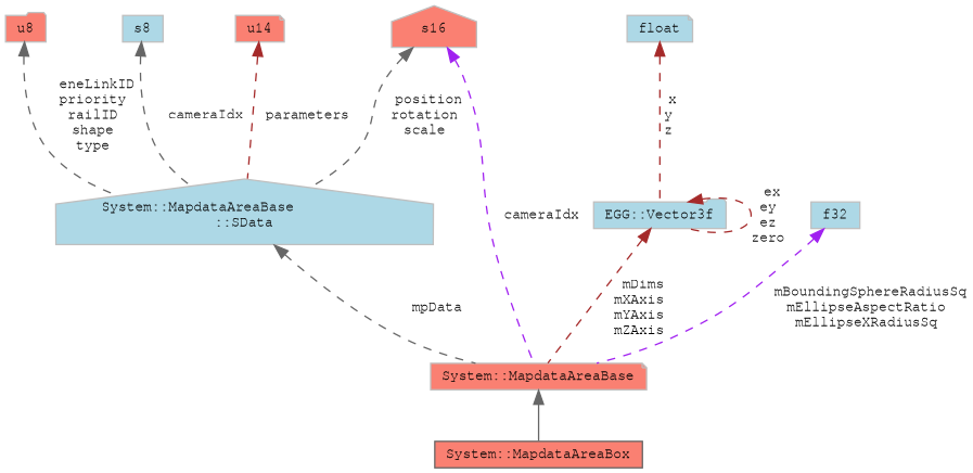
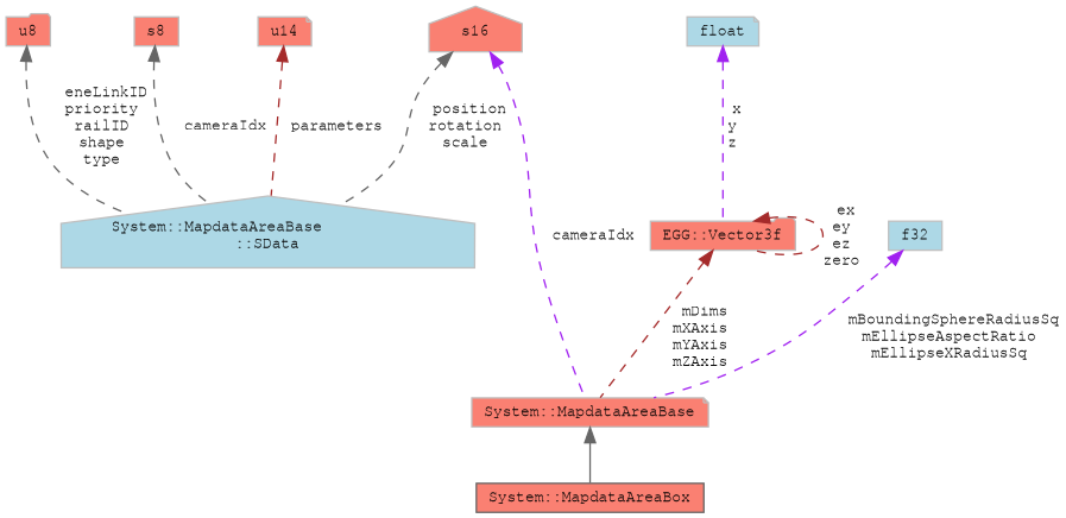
  digraph {
    node [color=grey75 fillcolor=salmon fontname=FreeMono fontsize=10 shape=box style=filled]
    edge [color=gray40 dir=back fontname=FreeMono fontsize=10 labelfontname=FreeMono labelfontsize=10 style=dashed]
    n1 [color=gray40 fontcolor=black height=0.2 label="System::MapdataAreaBox" width=0.4]
    n2 [height=0.2 label="System::MapdataAreaBase" shape=note width=0.4]
    n3 [fillcolor=lightblue height=0.2 label="System::MapdataAreaBase\l::SData" shape=house width=0.4]
    n4 [height=0.2 label=u8 shape=folder width=0.4]
-   n5 [fillcolor=lightblue height=0.2 label=s8 width=0.4]
-   n6 [fillcolor=lightblue height=0.2 label="EGG::Vector3f" shape=folder width=0.4]
+   n5 [height=0.2 label=s8 width=0.4]
+   n6 [height=0.2 label="EGG::Vector3f" shape=folder width=0.4]
    n7 [fillcolor=lightblue height=0.2 label=float shape=note width=0.4]
    n8 [height=0.2 label=u14 shape=note width=0.4]
    n9 [fillcolor=lightblue height=0.2 label=f32 width=0.4]
    n10 [height=0.2 label=s16 shape=house width=0.4]
    n2 -> n1 [style=solid]
-   n3 -> n2 [label=" mpData"]
    n4 -> n3 [label=" eneLinkID\npriority\nrailID\nshape\ntype"]
    n5 -> n3 [label=" cameraIdx"]
    n6 -> n2 [color=brown label=" mDims\nmXAxis\nmYAxis\nmZAxis"]
    n6 -> n6 [color=brown label=" ex\ney\nez\nzero"]
-   n7 -> n6 [color=brown label=" x\ny\nz"]
+   n7 -> n6 [color=purple label=" x\ny\nz"]
    n8 -> n3 [color=brown label=" parameters"]
    n9 -> n2 [color=purple label=" mBoundingSphereRadiusSq\nmEllipseAspectRatio\nmEllipseXRadiusSq"]
    n10 -> n2 [color=purple label=" cameraIdx"]
    n10 -> n3 [label=" position\nrotation\nscale"]
  }
